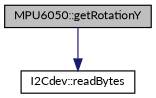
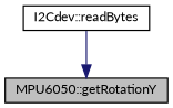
  digraph {
    rankdir=TB
    fontname=Lato
    node [color=black fontname=Lato fontsize=10 shape=record style=filled]
    n1 [fillcolor=grey75 fontcolor=black height=0.2 label="MPU6050::getRotationY" width=0.4]
    n2 [fillcolor=white height=0.2 label="I2Cdev::readBytes" width=0.4]
-   n1 -> n2 [color=midnightblue fontname=Lato fontsize=10 labelfontname=Helvetica labelfontsize=10 style=solid]
+   n2 -> n1 [color=midnightblue fontname=Lato fontsize=10 labelfontname=Helvetica labelfontsize=10 style=solid]
  }
